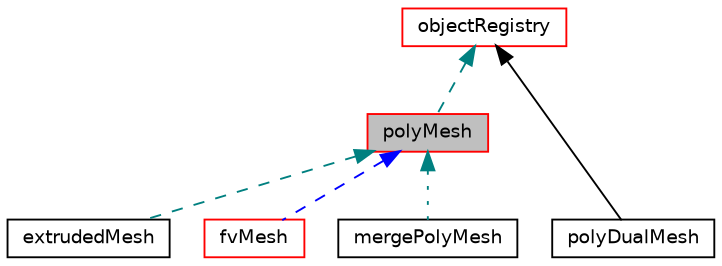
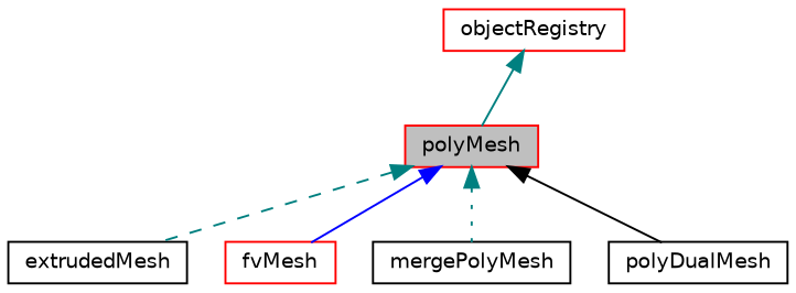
  digraph {
    node [color=red fontname=Helvetica fontsize=10 shape=record]
    edge [color=teal dir=back fontname=Helvetica fontsize=10 labelfontname=Helvetica labelfontsize=10 style=dashed]
    n1 [fillcolor=grey75 fontcolor=black height=0.2 label=polyMesh style=filled width=0.4]
    n2 [color=black height=0.2 label=extrudedMesh width=0.4]
    n3 [height=0.2 label=fvMesh width=0.4]
    n4 [color=black height=0.2 label=mergePolyMesh width=0.4]
    n5 [color=black height=0.2 label=polyDualMesh width=0.4]
    n6 [height=0.2 label=objectRegistry width=0.4]
    n1 -> n2
-   n1 -> n3 [color=blue]
+   n1 -> n3 [color=blue style=solid]
    n1 -> n4 [style=dotted]
-   n6 -> n5 [color=black style=solid]
-   n6 -> n1
+   n1 -> n5 [color=black style=solid]
+   n6 -> n1 [style=solid]
  }
